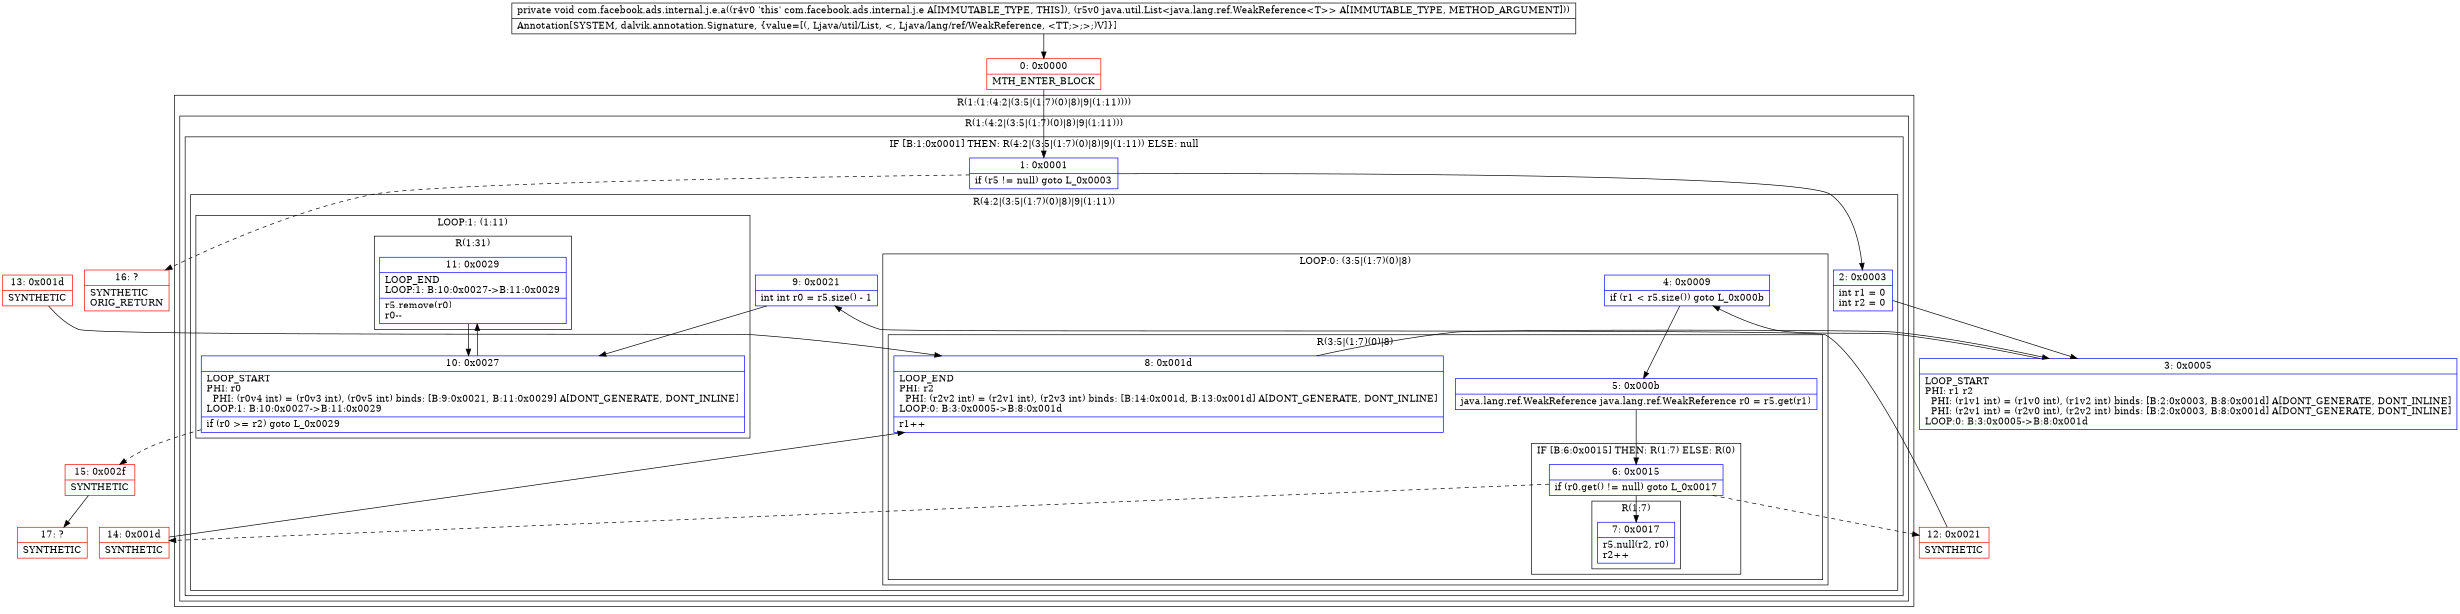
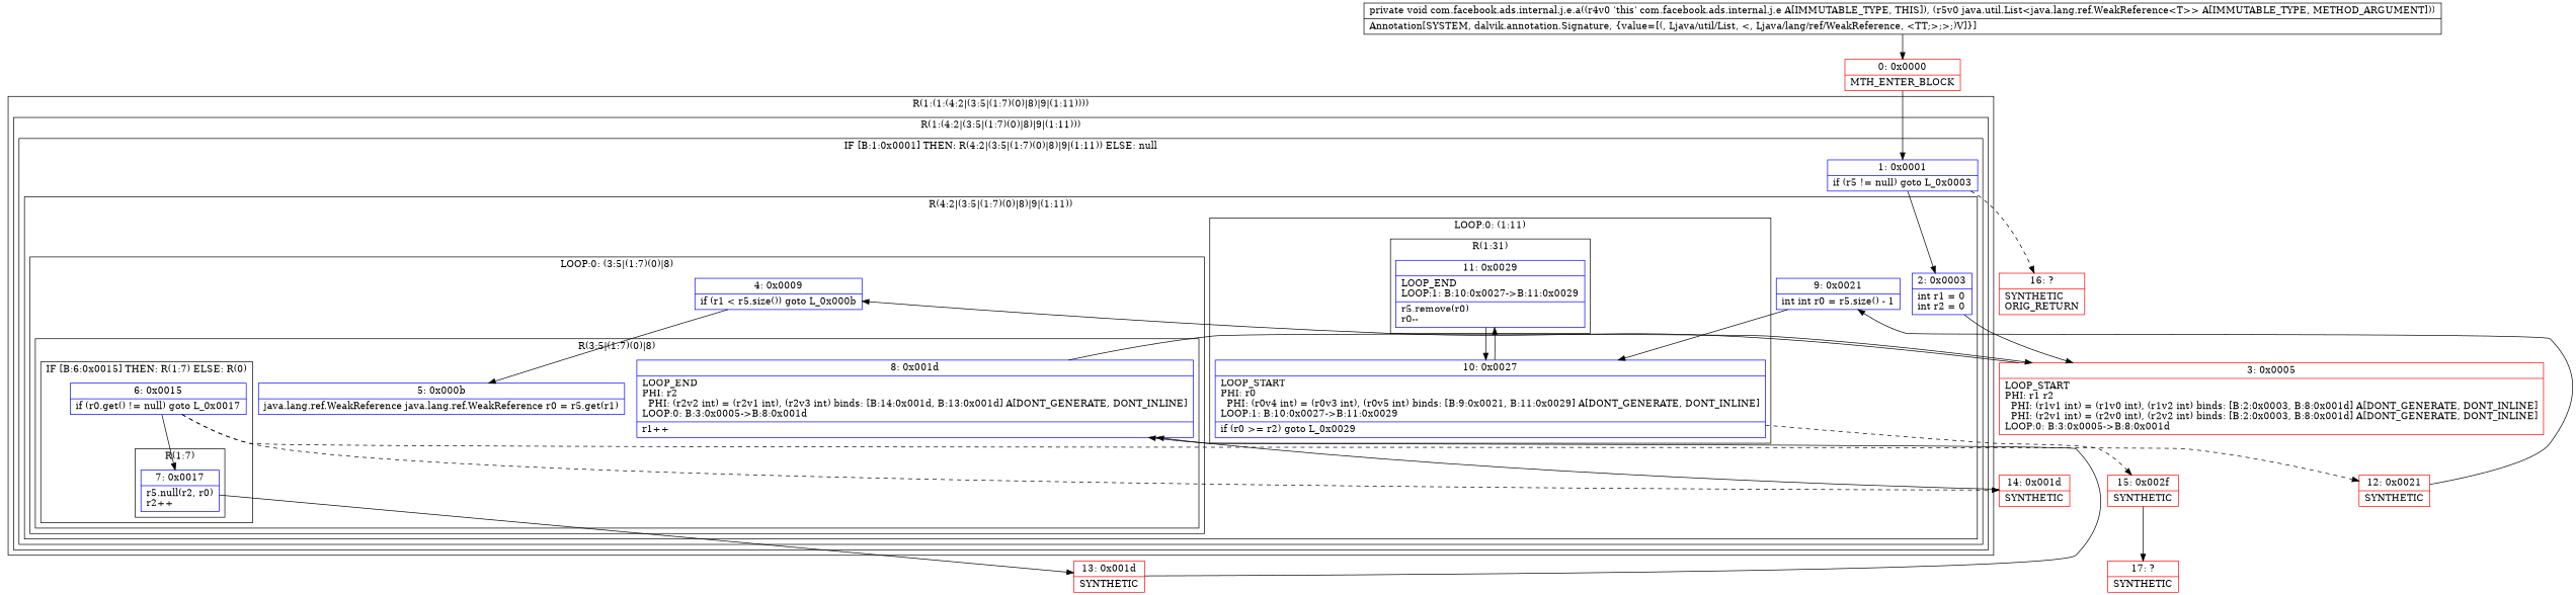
  digraph {
    node [color=blue shape=record]
    n1 [label="{7\:\ 0x0017|r5.null(r2, r0)\lr2++\l}"]
    n2 [label="{6\:\ 0x0015|if (r0.get() != null) goto L_0x0017\l}"]
    n3 [label="{5\:\ 0x000b|java.lang.ref.WeakReference java.lang.ref.WeakReference r0 = r5.get(r1)\l}"]
    n4 [label="{8\:\ 0x001d|LOOP_END\lPHI: r2 \l  PHI: (r2v2 int) = (r2v1 int), (r2v3 int) binds: [B:14:0x001d, B:13:0x001d] A[DONT_GENERATE, DONT_INLINE]\lLOOP:0: B:3:0x0005\-\>B:8:0x001d\l|r1++\l}"]
    n5 [label="{4\:\ 0x0009|if (r1 \< r5.size()) goto L_0x000b\l}"]
    n6 [label="{11\:\ 0x0029|LOOP_END\lLOOP:1: B:10:0x0027\-\>B:11:0x0029\l|r5.remove(r0)\lr0\-\-\l}"]
    n7 [label="{10\:\ 0x0027|LOOP_START\lPHI: r0 \l  PHI: (r0v4 int) = (r0v3 int), (r0v5 int) binds: [B:9:0x0021, B:11:0x0029] A[DONT_GENERATE, DONT_INLINE]\lLOOP:1: B:10:0x0027\-\>B:11:0x0029\l|if (r0 \>= r2) goto L_0x0029\l}"]
    n8 [label="{2\:\ 0x0003|int r1 = 0\lint r2 = 0\l}"]
    n9 [label="{9\:\ 0x0021|int int r0 = r5.size() \- 1\l}"]
    n10 [label="{1\:\ 0x0001|if (r5 != null) goto L_0x0003\l}"]
    n11 [color=red label="{13\:\ 0x001d|SYNTHETIC\l}"]
    n12 [color=red label="{12\:\ 0x0021|SYNTHETIC\l}"]
    n13 [color=red label="{14\:\ 0x001d|SYNTHETIC\l}"]
-   n14 [label="{3\:\ 0x0005|LOOP_START\lPHI: r1 r2 \l  PHI: (r1v1 int) = (r1v0 int), (r1v2 int) binds: [B:2:0x0003, B:8:0x001d] A[DONT_GENERATE, DONT_INLINE]\l  PHI: (r2v1 int) = (r2v0 int), (r2v2 int) binds: [B:2:0x0003, B:8:0x001d] A[DONT_GENERATE, DONT_INLINE]\lLOOP:0: B:3:0x0005\-\>B:8:0x001d\l}"]
+   n14 [color=red label="{3\:\ 0x0005|LOOP_START\lPHI: r1 r2 \l  PHI: (r1v1 int) = (r1v0 int), (r1v2 int) binds: [B:2:0x0003, B:8:0x001d] A[DONT_GENERATE, DONT_INLINE]\l  PHI: (r2v1 int) = (r2v0 int), (r2v2 int) binds: [B:2:0x0003, B:8:0x001d] A[DONT_GENERATE, DONT_INLINE]\lLOOP:0: B:3:0x0005\-\>B:8:0x001d\l}"]
    n15 [color=red label="{15\:\ 0x002f|SYNTHETIC\l}"]
    n16 [color=red label="{16\:\ ?|SYNTHETIC\lORIG_RETURN\l}"]
    n17 [color=red label="{17\:\ ?|SYNTHETIC\l}"]
    n18 [color=red label="{0\:\ 0x0000|MTH_ENTER_BLOCK\l}"]
    n19 [label="{private void com.facebook.ads.internal.j.e.a((r4v0 'this' com.facebook.ads.internal.j.e A[IMMUTABLE_TYPE, THIS]), (r5v0 java.util.List\<java.lang.ref.WeakReference\<T\>\> A[IMMUTABLE_TYPE, METHOD_ARGUMENT]))  | Annotation[SYSTEM, dalvik.annotation.Signature, \{value=[(, Ljava\/util\/List, \<, Ljava\/lang\/ref\/WeakReference, \<TT;\>;\>;)V]\}]\l}" color=""]
    subgraph cluster_1 {
      label="R(1:(1:(4:2|(3:5|(1:7)(0)|8)|9|(1:11))))"
      subgraph cluster_2 {
        label="R(1:(4:2|(3:5|(1:7)(0)|8)|9|(1:11)))"
        subgraph cluster_3 {
          label="IF [B:1:0x0001] THEN: R(4:2|(3:5|(1:7)(0)|8)|9|(1:11)) ELSE: null"
          n10
          subgraph cluster_4 {
            label="R(4:2|(3:5|(1:7)(0)|8)|9|(1:11))"
            n8
            n9
            subgraph cluster_5 {
              label="LOOP:0: (3:5|(1:7)(0)|8)"
              n5
              subgraph cluster_6 {
                label="R(3:5|(1:7)(0)|8)"
                n3
                n4
                subgraph cluster_7 {
                  label="IF [B:6:0x0015] THEN: R(1:7) ELSE: R(0)"
                  n2
                  subgraph cluster_8 {
                    label="R(1:7)"
                    n1
                  }
                  subgraph cluster_9 {
                    label="R(0)"
                  }
                }
              }
            }
            subgraph cluster_10 {
-             label="LOOP:1: (1:11)"
+             label="LOOP:0: (1:11)"
              n7
              subgraph cluster_11 {
                label="R(1:31)"
                n6
              }
            }
          }
        }
      }
    }
+   n1 -> n11
    n2 -> n1
    n2 -> n12 [style=dashed]
    n2 -> n13 [style=dashed]
-   n3 -> n2
    n4 -> n14
    n5 -> n3
    n6 -> n7
    n7 -> n6
    n7 -> n15 [style=dashed]
    n8 -> n14
    n9 -> n7
    n10 -> n8
    n10 -> n16 [style=dashed]
    n11 -> n4
    n12 -> n9
    n13 -> n4
    n14 -> n5
    n15 -> n17
    n18 -> n10
    n19 -> n18
  }
